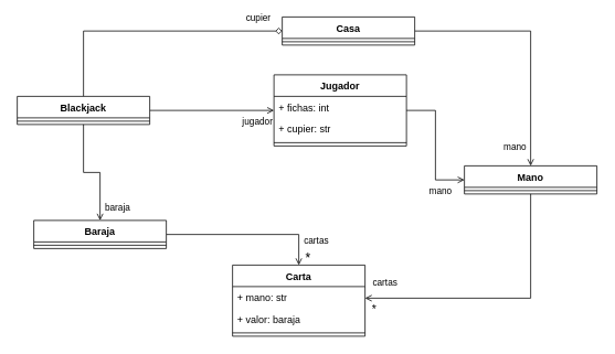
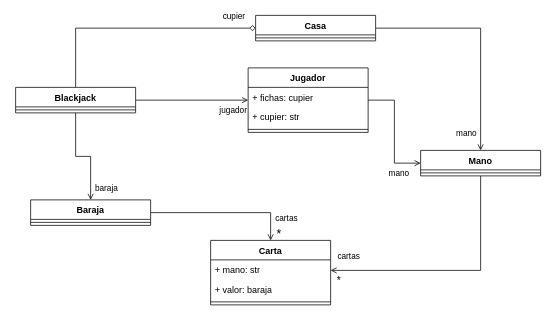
  <mxCell id="0" />
  <mxCell id="1" parent="0" />
  <mxCell id="2" style="edgeStyle=orthogonalEdgeStyle;rounded=0;orthogonalLoop=1;jettySize=auto;html=1;endArrow=open;endFill=0;" parent="1" source="8" target="17" edge="1"><mxGeometry relative="1" as="geometry" /></mxCell>
  <mxCell id="3" value="jugador" style="edgeLabel;html=1;align=center;verticalAlign=middle;resizable=0;points=[];" parent="2" vertex="1" connectable="0"><mxGeometry x="0.717" y="-2" relative="1" as="geometry"><mxPoint y="11" as="offset" /></mxGeometry></mxCell>
  <mxCell id="4" style="edgeStyle=orthogonalEdgeStyle;rounded=0;orthogonalLoop=1;jettySize=auto;html=1;entryX=0;entryY=0.5;entryDx=0;entryDy=0;endArrow=diamond;endFill=0;" parent="1" source="8" target="32" edge="1"><mxGeometry relative="1" as="geometry"><Array as="points"><mxPoint x="100" y="37" /></Array></mxGeometry></mxCell>
  <mxCell id="5" value="cupier" style="edgeLabel;html=1;align=center;verticalAlign=middle;resizable=0;points=[];" parent="4" vertex="1" connectable="0"><mxGeometry x="0.817" y="-1" relative="1" as="geometry"><mxPoint x="-1" y="-18" as="offset" /></mxGeometry></mxCell>
  <mxCell id="6" style="edgeStyle=orthogonalEdgeStyle;rounded=0;orthogonalLoop=1;jettySize=auto;html=1;endArrow=open;endFill=0;" parent="1" source="8" target="13" edge="1"><mxGeometry relative="1" as="geometry" /></mxCell>
  <mxCell id="7" value="baraja" style="edgeLabel;html=1;align=center;verticalAlign=middle;resizable=0;points=[];" parent="6" vertex="1" connectable="0"><mxGeometry x="0.75" y="1" relative="1" as="geometry"><mxPoint x="19" as="offset" /></mxGeometry></mxCell>
  <mxCell id="8" value="Blackjack" style="swimlane;fontStyle=1;align=center;verticalAlign=top;childLayout=stackLayout;horizontal=1;startSize=26;horizontalStack=0;resizeParent=1;resizeParentMax=0;resizeLast=0;collapsible=1;marginBottom=0;whiteSpace=wrap;html=1;" parent="1" vertex="1"><mxGeometry x="20" y="116" width="160" height="34" as="geometry" /></mxCell>
  <mxCell id="9" value="" style="line;strokeWidth=1;fillColor=none;align=left;verticalAlign=middle;spacingTop=-1;spacingLeft=3;spacingRight=3;rotatable=0;labelPosition=right;points=[];portConstraint=eastwest;strokeColor=inherit;" parent="8" vertex="1"><mxGeometry y="26" width="160" height="8" as="geometry" /></mxCell>
  <mxCell id="10" style="edgeStyle=orthogonalEdgeStyle;rounded=0;orthogonalLoop=1;jettySize=auto;html=1;endArrow=open;endFill=0;" parent="1" source="13" target="21" edge="1"><mxGeometry relative="1" as="geometry" /></mxCell>
  <mxCell id="11" value="*" style="edgeLabel;html=1;align=center;verticalAlign=middle;resizable=0;points=[];fontSize=16;" parent="10" vertex="1" connectable="0"><mxGeometry x="0.706" y="1" relative="1" as="geometry"><mxPoint x="9" y="19" as="offset" /></mxGeometry></mxCell>
  <mxCell id="12" value="cartas" style="edgeLabel;html=1;align=center;verticalAlign=middle;resizable=0;points=[];" parent="10" vertex="1" connectable="0"><mxGeometry x="0.685" relative="1" as="geometry"><mxPoint x="20" as="offset" /></mxGeometry></mxCell>
  <mxCell id="13" value="Baraja" style="swimlane;fontStyle=1;align=center;verticalAlign=top;childLayout=stackLayout;horizontal=1;startSize=26;horizontalStack=0;resizeParent=1;resizeParentMax=0;resizeLast=0;collapsible=1;marginBottom=0;whiteSpace=wrap;html=1;" parent="1" vertex="1"><mxGeometry x="40" y="266" width="160" height="34" as="geometry" /></mxCell>
  <mxCell id="14" value="" style="line;strokeWidth=1;fillColor=none;align=left;verticalAlign=middle;spacingTop=-1;spacingLeft=3;spacingRight=3;rotatable=0;labelPosition=right;points=[];portConstraint=eastwest;strokeColor=inherit;" parent="13" vertex="1"><mxGeometry y="26" width="160" height="8" as="geometry" /></mxCell>
  <mxCell id="15" style="edgeStyle=orthogonalEdgeStyle;rounded=0;orthogonalLoop=1;jettySize=auto;html=1;entryX=0;entryY=0.5;entryDx=0;entryDy=0;endArrow=open;endFill=0;" parent="1" source="17" target="28" edge="1"><mxGeometry relative="1" as="geometry" /></mxCell>
  <mxCell id="16" value="mano" style="edgeLabel;html=1;align=center;verticalAlign=middle;resizable=0;points=[];" parent="15" vertex="1" connectable="0"><mxGeometry x="0.608" relative="1" as="geometry"><mxPoint y="13" as="offset" /></mxGeometry></mxCell>
  <mxCell id="17" value="Jugador" style="swimlane;fontStyle=1;align=center;verticalAlign=top;childLayout=stackLayout;horizontal=1;startSize=26;horizontalStack=0;resizeParent=1;resizeParentMax=0;resizeLast=0;collapsible=1;marginBottom=0;whiteSpace=wrap;html=1;" parent="1" vertex="1"><mxGeometry x="330" y="90" width="160" height="86" as="geometry" /></mxCell>
- <mxCell id="18" value="+ fichas: int" style="text;strokeColor=none;fillColor=none;align=left;verticalAlign=top;spacingLeft=4;spacingRight=4;overflow=hidden;rotatable=0;points=[[0,0.5],[1,0.5]];portConstraint=eastwest;whiteSpace=wrap;html=1;" parent="17" vertex="1"><mxGeometry y="26" width="160" height="26" as="geometry" /></mxCell>
+ <mxCell id="18" value="+ fichas: cupier" style="text;strokeColor=none;fillColor=none;align=left;verticalAlign=top;spacingLeft=4;spacingRight=4;overflow=hidden;rotatable=0;points=[[0,0.5],[1,0.5]];portConstraint=eastwest;whiteSpace=wrap;html=1;" parent="17" vertex="1"><mxGeometry y="26" width="160" height="26" as="geometry" /></mxCell>
  <mxCell id="19" value="+ cupier: str" style="text;strokeColor=none;fillColor=none;align=left;verticalAlign=top;spacingLeft=4;spacingRight=4;overflow=hidden;rotatable=0;points=[[0,0.5],[1,0.5]];portConstraint=eastwest;whiteSpace=wrap;html=1;" parent="17" vertex="1"><mxGeometry y="52" width="160" height="26" as="geometry" /></mxCell>
  <mxCell id="20" value="" style="line;strokeWidth=1;fillColor=none;align=left;verticalAlign=middle;spacingTop=-1;spacingLeft=3;spacingRight=3;rotatable=0;labelPosition=right;points=[];portConstraint=eastwest;strokeColor=inherit;" parent="17" vertex="1"><mxGeometry y="78" width="160" height="8" as="geometry" /></mxCell>
  <mxCell id="21" value="Carta" style="swimlane;fontStyle=1;align=center;verticalAlign=top;childLayout=stackLayout;horizontal=1;startSize=26;horizontalStack=0;resizeParent=1;resizeParentMax=0;resizeLast=0;collapsible=1;marginBottom=0;whiteSpace=wrap;html=1;" parent="1" vertex="1"><mxGeometry x="280" y="320" width="160" height="86" as="geometry" /></mxCell>
  <mxCell id="22" value="+ mano: str" style="text;strokeColor=none;fillColor=none;align=left;verticalAlign=top;spacingLeft=4;spacingRight=4;overflow=hidden;rotatable=0;points=[[0,0.5],[1,0.5]];portConstraint=eastwest;whiteSpace=wrap;html=1;" parent="21" vertex="1"><mxGeometry y="26" width="160" height="26" as="geometry" /></mxCell>
  <mxCell id="23" value="+ valor: baraja" style="text;strokeColor=none;fillColor=none;align=left;verticalAlign=top;spacingLeft=4;spacingRight=4;overflow=hidden;rotatable=0;points=[[0,0.5],[1,0.5]];portConstraint=eastwest;whiteSpace=wrap;html=1;" parent="21" vertex="1"><mxGeometry y="52" width="160" height="26" as="geometry" /></mxCell>
  <mxCell id="24" value="" style="line;strokeWidth=1;fillColor=none;align=left;verticalAlign=middle;spacingTop=-1;spacingLeft=3;spacingRight=3;rotatable=0;labelPosition=right;points=[];portConstraint=eastwest;strokeColor=inherit;" parent="21" vertex="1"><mxGeometry y="78" width="160" height="8" as="geometry" /></mxCell>
  <mxCell id="25" style="edgeStyle=orthogonalEdgeStyle;rounded=0;orthogonalLoop=1;jettySize=auto;html=1;endArrow=open;endFill=0;" parent="1" source="28" target="21" edge="1"><mxGeometry relative="1" as="geometry"><Array as="points"><mxPoint x="640" y="360" /></Array></mxGeometry></mxCell>
  <mxCell id="26" value="*" style="edgeLabel;html=1;align=center;verticalAlign=middle;resizable=0;points=[];fontSize=14;" parent="25" vertex="1" connectable="0"><mxGeometry x="0.878" y="1" relative="1" as="geometry"><mxPoint x="-10" y="11" as="offset" /></mxGeometry></mxCell>
  <mxCell id="27" value="cartas" style="edgeLabel;html=1;align=center;verticalAlign=middle;resizable=0;points=[];" parent="25" vertex="1" connectable="0"><mxGeometry x="0.86" y="-1" relative="1" as="geometry"><mxPoint y="-19" as="offset" /></mxGeometry></mxCell>
  <mxCell id="28" value="Mano" style="swimlane;fontStyle=1;align=center;verticalAlign=top;childLayout=stackLayout;horizontal=1;startSize=26;horizontalStack=0;resizeParent=1;resizeParentMax=0;resizeLast=0;collapsible=1;marginBottom=0;whiteSpace=wrap;html=1;" parent="1" vertex="1"><mxGeometry x="560" y="200" width="160" height="34" as="geometry" /></mxCell>
  <mxCell id="29" value="" style="line;strokeWidth=1;fillColor=none;align=left;verticalAlign=middle;spacingTop=-1;spacingLeft=3;spacingRight=3;rotatable=0;labelPosition=right;points=[];portConstraint=eastwest;strokeColor=inherit;" parent="28" vertex="1"><mxGeometry y="26" width="160" height="8" as="geometry" /></mxCell>
  <mxCell id="30" style="edgeStyle=orthogonalEdgeStyle;rounded=0;orthogonalLoop=1;jettySize=auto;html=1;entryX=0.5;entryY=0;entryDx=0;entryDy=0;endArrow=open;endFill=0;" parent="1" source="32" target="28" edge="1"><mxGeometry relative="1" as="geometry" /></mxCell>
  <mxCell id="31" value="mano" style="edgeLabel;html=1;align=center;verticalAlign=middle;resizable=0;points=[];" parent="30" vertex="1" connectable="0"><mxGeometry x="0.868" y="2" relative="1" as="geometry"><mxPoint x="-22" y="-4" as="offset" /></mxGeometry></mxCell>
  <mxCell id="32" value="Casa" style="swimlane;fontStyle=1;align=center;verticalAlign=top;childLayout=stackLayout;horizontal=1;startSize=26;horizontalStack=0;resizeParent=1;resizeParentMax=0;resizeLast=0;collapsible=1;marginBottom=0;whiteSpace=wrap;html=1;" parent="1" vertex="1"><mxGeometry x="340" y="20" width="160" height="34" as="geometry" /></mxCell>
  <mxCell id="33" value="" style="line;strokeWidth=1;fillColor=none;align=left;verticalAlign=middle;spacingTop=-1;spacingLeft=3;spacingRight=3;rotatable=0;labelPosition=right;points=[];portConstraint=eastwest;strokeColor=inherit;" parent="32" vertex="1"><mxGeometry y="26" width="160" height="8" as="geometry" /></mxCell>
